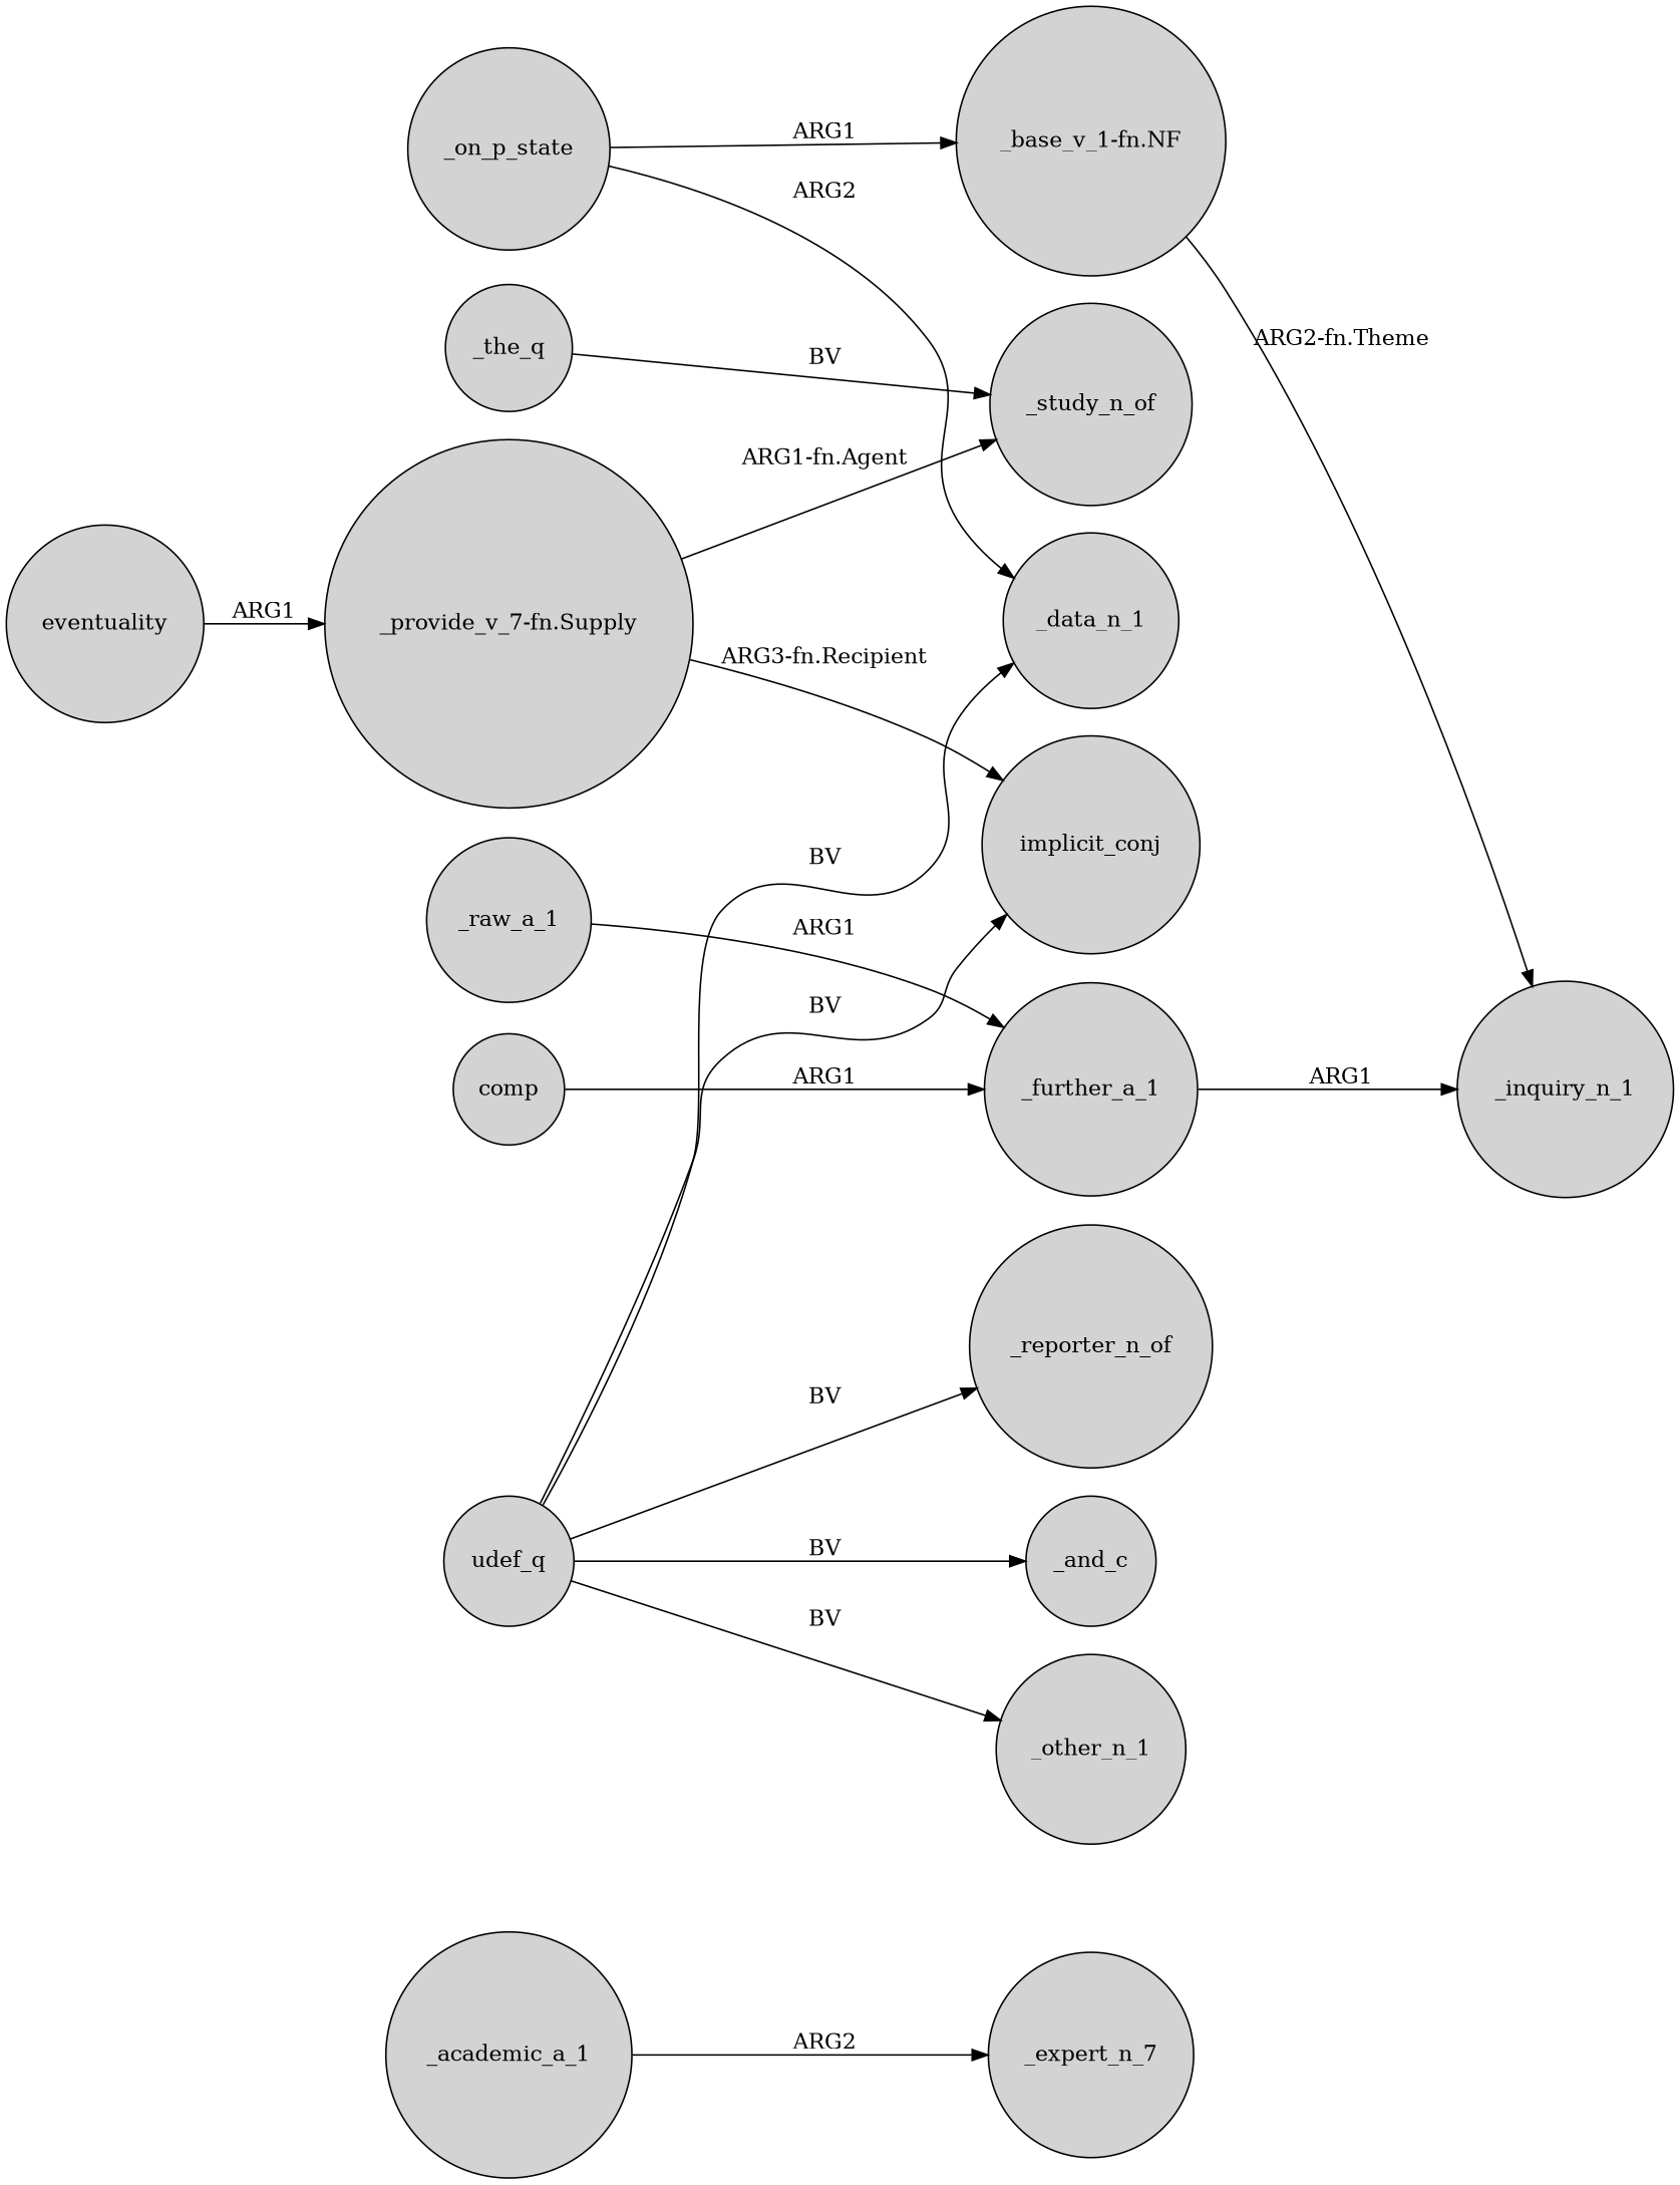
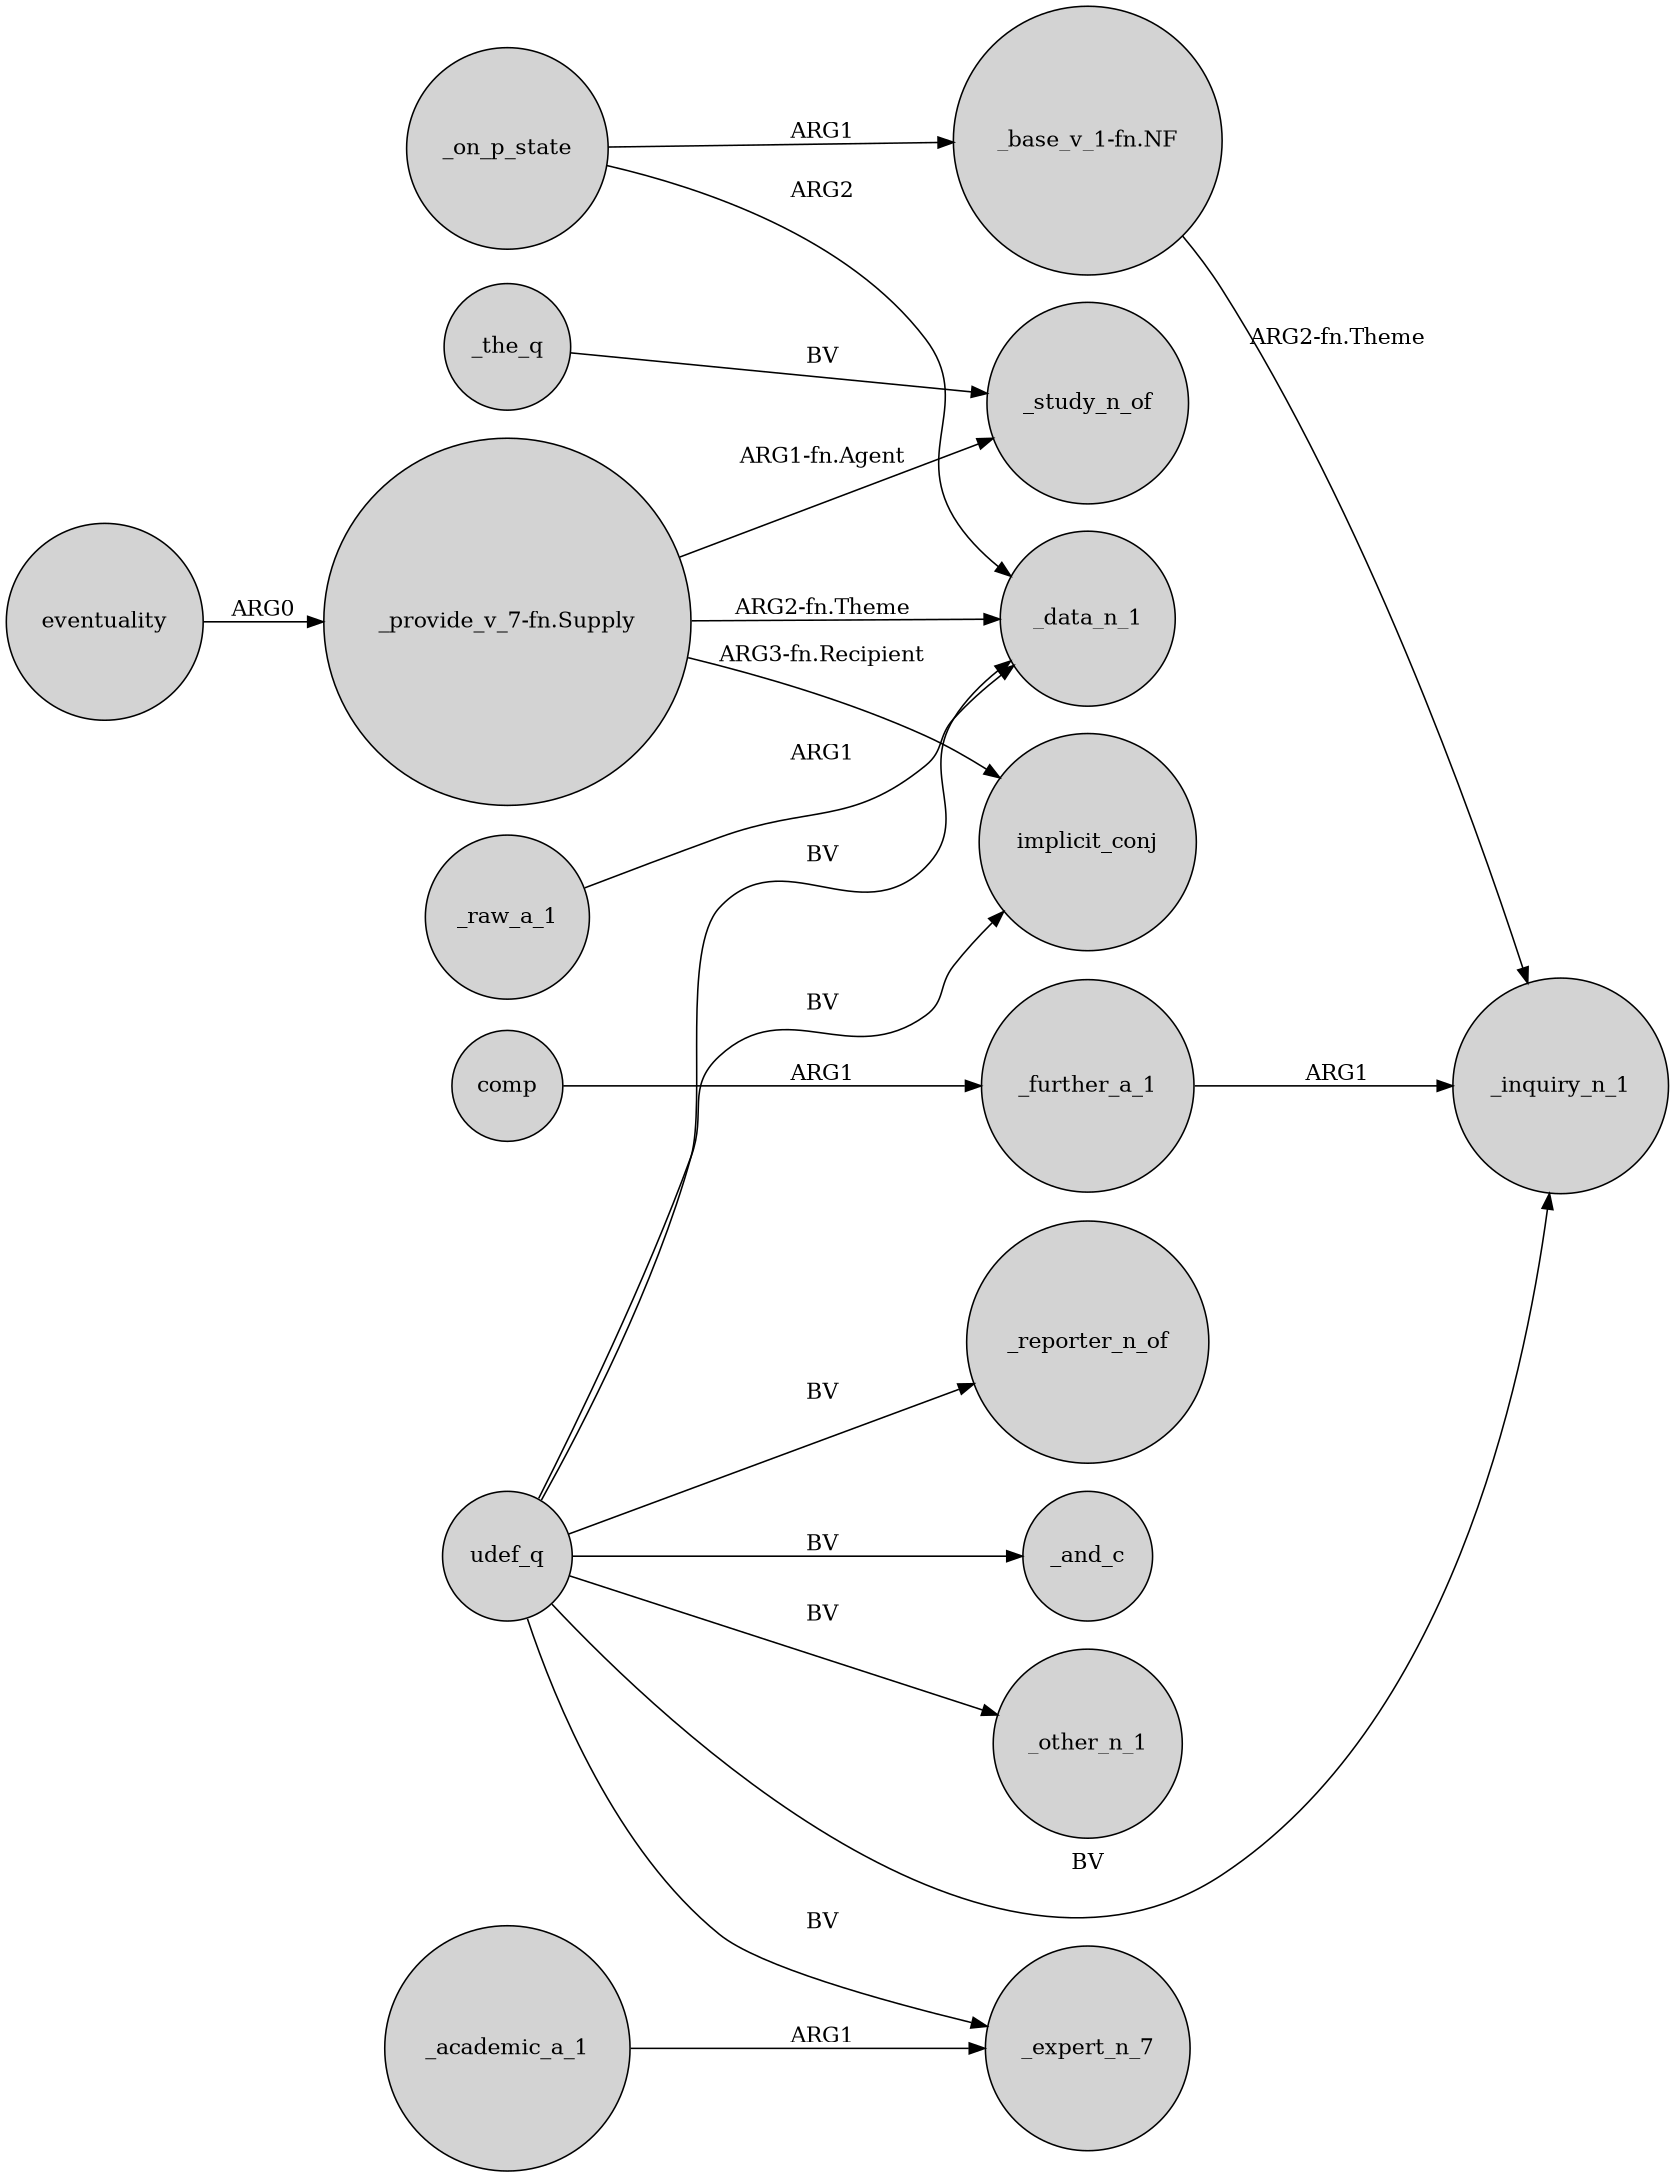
  digraph {
    rankdir=LR
    node [shape=circle style=filled]
    _on_p_state
    _data_n_1
    "_base_v_1-fn.NF"
    _inquiry_n_1
    _the_q
    _study_n_of
    n7 [label="_provide_v_7-fn.Supply"]
    implicit_conj
    udef_q
    _other_n_1
    n11 [label=_expert_n_7]
    _reporter_n_of
    _and_c
    _academic_a_1
    _further_a_1
    comp
    _raw_a_1
    eventuality
    _on_p_state -> _data_n_1 [label=ARG2]
    _on_p_state -> "_base_v_1-fn.NF" [label=ARG1]
    "_base_v_1-fn.NF" -> _inquiry_n_1 [label="ARG2-fn.Theme"]
    _the_q -> _study_n_of [label=BV]
+   n7 -> _data_n_1 [label="ARG2-fn.Theme"]
    n7 -> _study_n_of [label="ARG1-fn.Agent"]
    n7 -> implicit_conj [label="ARG3-fn.Recipient"]
    udef_q -> _data_n_1 [label=BV]
+   udef_q -> _inquiry_n_1 [label=BV]
    udef_q -> implicit_conj [label=BV]
    udef_q -> _other_n_1 [label=BV]
+   udef_q -> n11 [label=BV]
    udef_q -> _reporter_n_of [label=BV]
    udef_q -> _and_c [label=BV]
-   _academic_a_1 -> n11 [label=ARG2]
+   _academic_a_1 -> n11 [label=ARG1]
    _further_a_1 -> _inquiry_n_1 [label=ARG1]
    comp -> _further_a_1 [label=ARG1]
-   _raw_a_1 -> _further_a_1 [label=ARG1]
-   eventuality -> n7 [label=ARG1]
+   _raw_a_1 -> _data_n_1 [label=ARG1]
+   eventuality -> n7 [label=ARG0]
  }
